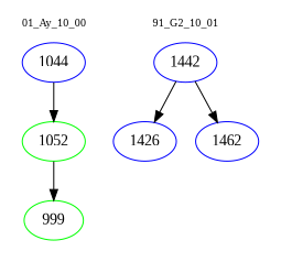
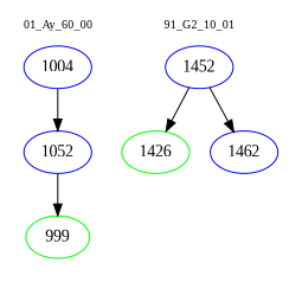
  digraph {
    fontname="Liberation Serif"
    node [color=blue fontname="Liberation Serif"]
    edge [color=black fontname="Liberation Serif"]
-   n1 [label=1044]
+   n1 [label=1004]
    n2 [color=green label=999]
-   n3 [color=green label=1052]
-   n4 [label=1442]
-   n5 [label=1426]
+   n3 [label=1052]
+   n4 [label=1452]
+   n5 [color=green label=1426]
    n6 [label=1462]
    subgraph cluster_1 {
      color=white
      fontsize=10
-     label="01_Ay_10_00"
+     label="01_Ay_60_00"
      n1
      n2
      n3
    }
    subgraph cluster_2 {
      color=white
      fontsize=10
      label="91_G2_10_01"
      n4
      n5
      n6
    }
    n1 -> n3
    n3 -> n2
    n4 -> n5
    n4 -> n6
  }
